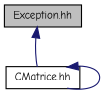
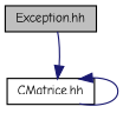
  digraph {
    fontname="Comic Neue"
    node [color=black fontname="Comic Neue" fontsize=10 shape=record style=filled]
    edge [color=midnightblue dir=back fontname="Comic Neue" fontsize=10 labelfontname=Helvetica labelfontsize=10 style=solid]
    n1 [fillcolor=grey75 fontcolor=black height=0.2 label="Exception.hh" width=0.4]
    n2 [fillcolor=white height=0.2 label="CMatrice.hh" width=0.4]
-   n1 -> n2
+   n2 -> n1
    n2 -> n2
  }
